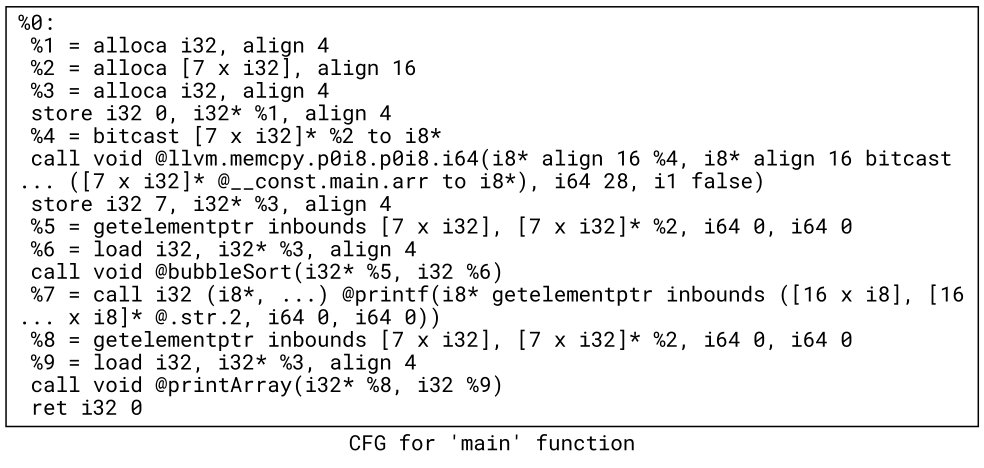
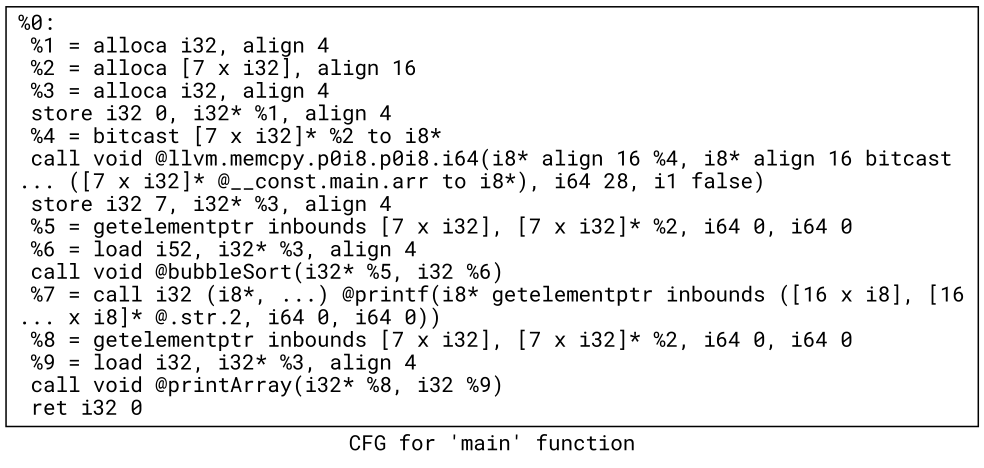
  digraph {
    label="CFG for 'main' function"
    fontname="Roboto Mono"
-   n1 [label="{%0:\l  %1 = alloca i32, align 4\l  %2 = alloca [7 x i32], align 16\l  %3 = alloca i32, align 4\l  store i32 0, i32* %1, align 4\l  %4 = bitcast [7 x i32]* %2 to i8*\l  call void @llvm.memcpy.p0i8.p0i8.i64(i8* align 16 %4, i8* align 16 bitcast\l... ([7 x i32]* @__const.main.arr to i8*), i64 28, i1 false)\l  store i32 7, i32* %3, align 4\l  %5 = getelementptr inbounds [7 x i32], [7 x i32]* %2, i64 0, i64 0\l  %6 = load i32, i32* %3, align 4\l  call void @bubbleSort(i32* %5, i32 %6)\l  %7 = call i32 (i8*, ...) @printf(i8* getelementptr inbounds ([16 x i8], [16\l... x i8]* @.str.2, i64 0, i64 0))\l  %8 = getelementptr inbounds [7 x i32], [7 x i32]* %2, i64 0, i64 0\l  %9 = load i32, i32* %3, align 4\l  call void @printArray(i32* %8, i32 %9)\l  ret i32 0\l}" shape=record fontname="Roboto Mono"]
+   n1 [label="{%0:\l  %1 = alloca i32, align 4\l  %2 = alloca [7 x i32], align 16\l  %3 = alloca i32, align 4\l  store i32 0, i32* %1, align 4\l  %4 = bitcast [7 x i32]* %2 to i8*\l  call void @llvm.memcpy.p0i8.p0i8.i64(i8* align 16 %4, i8* align 16 bitcast\l... ([7 x i32]* @__const.main.arr to i8*), i64 28, i1 false)\l  store i32 7, i32* %3, align 4\l  %5 = getelementptr inbounds [7 x i32], [7 x i32]* %2, i64 0, i64 0\l  %6 = load i52, i32* %3, align 4\l  call void @bubbleSort(i32* %5, i32 %6)\l  %7 = call i32 (i8*, ...) @printf(i8* getelementptr inbounds ([16 x i8], [16\l... x i8]* @.str.2, i64 0, i64 0))\l  %8 = getelementptr inbounds [7 x i32], [7 x i32]* %2, i64 0, i64 0\l  %9 = load i32, i32* %3, align 4\l  call void @printArray(i32* %8, i32 %9)\l  ret i32 0\l}" shape=record fontname="Roboto Mono"]
  }
